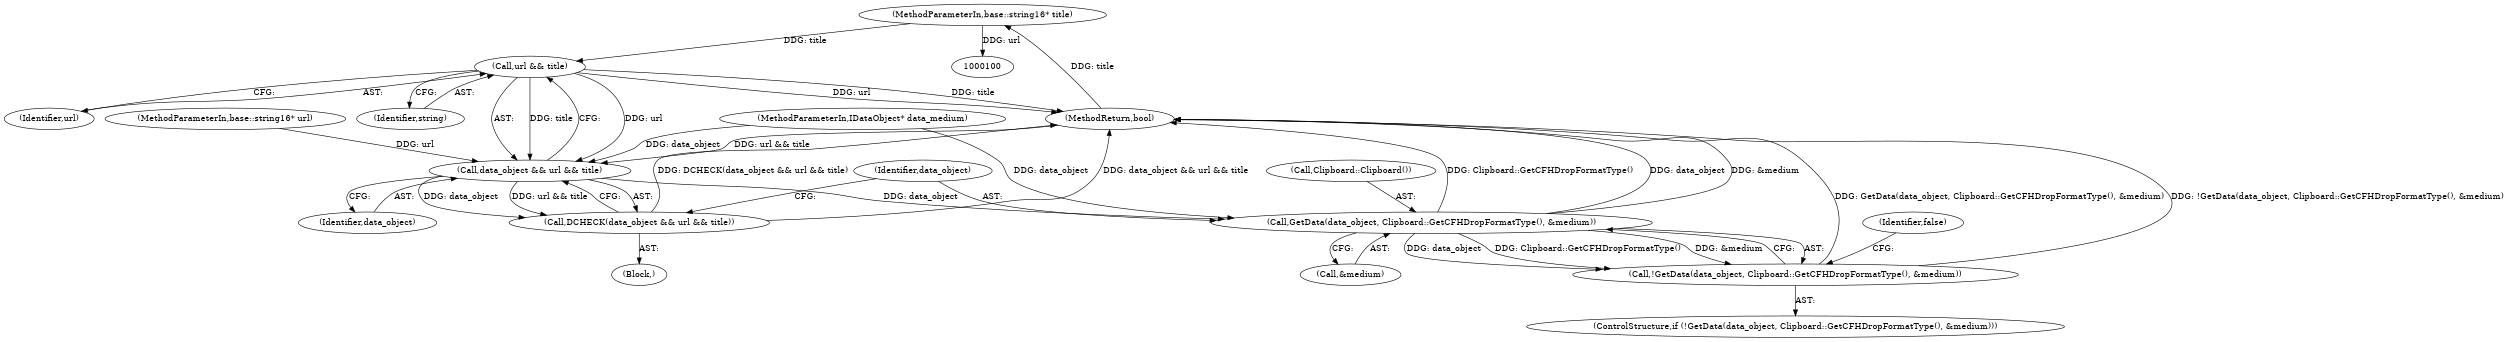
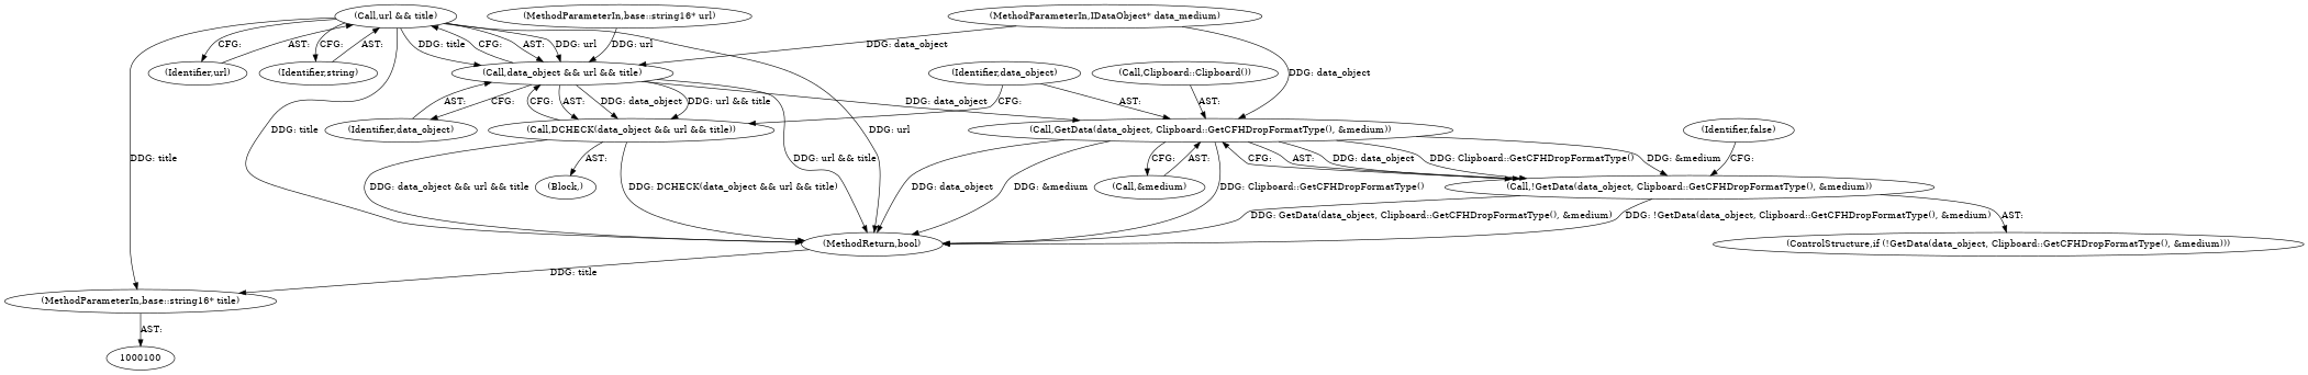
  digraph {
    n1 [label="(MethodParameterIn,base::string16* title)"]
    n2 [label="(Call,url && title)"]
    1000100
    n4 [label="(MethodReturn,bool)"]
    n5 [label="(Call,data_object && url && title)"]
    n6 [label="(Identifier,url)"]
    n7 [label="(Identifier,string)"]
    n8 [label="(Call,DCHECK(data_object && url && title))"]
    n9 [label="(Call,GetData(data_object, Clipboard::GetCFHDropFormatType(), &medium))"]
    n10 [label="(Identifier,data_object)"]
    n11 [label="(Block,)"]
    n12 [label="(Call,!GetData(data_object, Clipboard::GetCFHDropFormatType(), &medium))"]
    n13 [label="(Call,&medium)"]
    n14 [label="(ControlStructure,if (!GetData(data_object, Clipboard::GetCFHDropFormatType(), &medium)))"]
    n15 [label="(Call,Clipboard::Clipboard())"]
    n16 [label="(Identifier,false)"]
    n17 [label="(Identifier,data_object)"]
    n18 [label="(MethodParameterIn,IDataObject* data_medium)"]
    n19 [label="(MethodParameterIn,base::string16* url)"]
-   n1 -> n2 [label="DDG: title"]
-   n1 -> 1000100 [label="DDG: url"]
+   n2 -> n1 [label="DDG: title"]
+   n1 -> 1000100 [label="AST: "]
    n2 -> n4 [label="DDG: title"]
    n2 -> n4 [label="DDG: url"]
    n2 -> n5 [label="AST: "]
    n2 -> n5 [label="DDG: url"]
    n2 -> n5 [label="DDG: title"]
    n2 -> n6 [label="CFG: "]
    n2 -> n7 [label="CFG: "]
    n4 -> n1 [label="DDG: title"]
    n5 -> n2 [label="CFG: "]
-   n4 -> n5 [label="DDG: url && title"]
+   n5 -> n4 [label="DDG: url && title"]
    n5 -> n8 [label="AST: "]
    n5 -> n8 [label="DDG: data_object"]
    n5 -> n8 [label="DDG: url && title"]
    n5 -> n9 [label="DDG: data_object"]
    n5 -> n10 [label="CFG: "]
    n6 -> n2 [label="AST: "]
    n7 -> n2 [label="AST: "]
    n8 -> n4 [label="DDG: DCHECK(data_object && url && title)"]
    n8 -> n4 [label="DDG: data_object && url && title"]
    n8 -> n5 [label="CFG: "]
    n8 -> n11 [label="AST: "]
    n9 -> n4 [label="DDG: data_object"]
    n9 -> n4 [label="DDG: &medium"]
    n9 -> n4 [label="DDG: Clipboard::GetCFHDropFormatType()"]
    n9 -> n12 [label="AST: "]
    n9 -> n12 [label="DDG: data_object"]
    n9 -> n12 [label="DDG: Clipboard::GetCFHDropFormatType()"]
    n9 -> n12 [label="DDG: &medium"]
    n9 -> n13 [label="CFG: "]
    n10 -> n5 [label="AST: "]
    n12 -> n4 [label="DDG: GetData(data_object, Clipboard::GetCFHDropFormatType(), &medium)"]
    n12 -> n4 [label="DDG: !GetData(data_object, Clipboard::GetCFHDropFormatType(), &medium)"]
    n12 -> n9 [label="CFG: "]
    n12 -> n14 [label="AST: "]
    n13 -> n9 [label="AST: "]
    n15 -> n9 [label="AST: "]
    n16 -> n12 [label="CFG: "]
    n17 -> n8 [label="CFG: "]
    n17 -> n9 [label="AST: "]
    n18 -> n5 [label="DDG: data_object"]
    n18 -> n9 [label="DDG: data_object"]
    n19 -> n5 [label="DDG: url"]
  }
